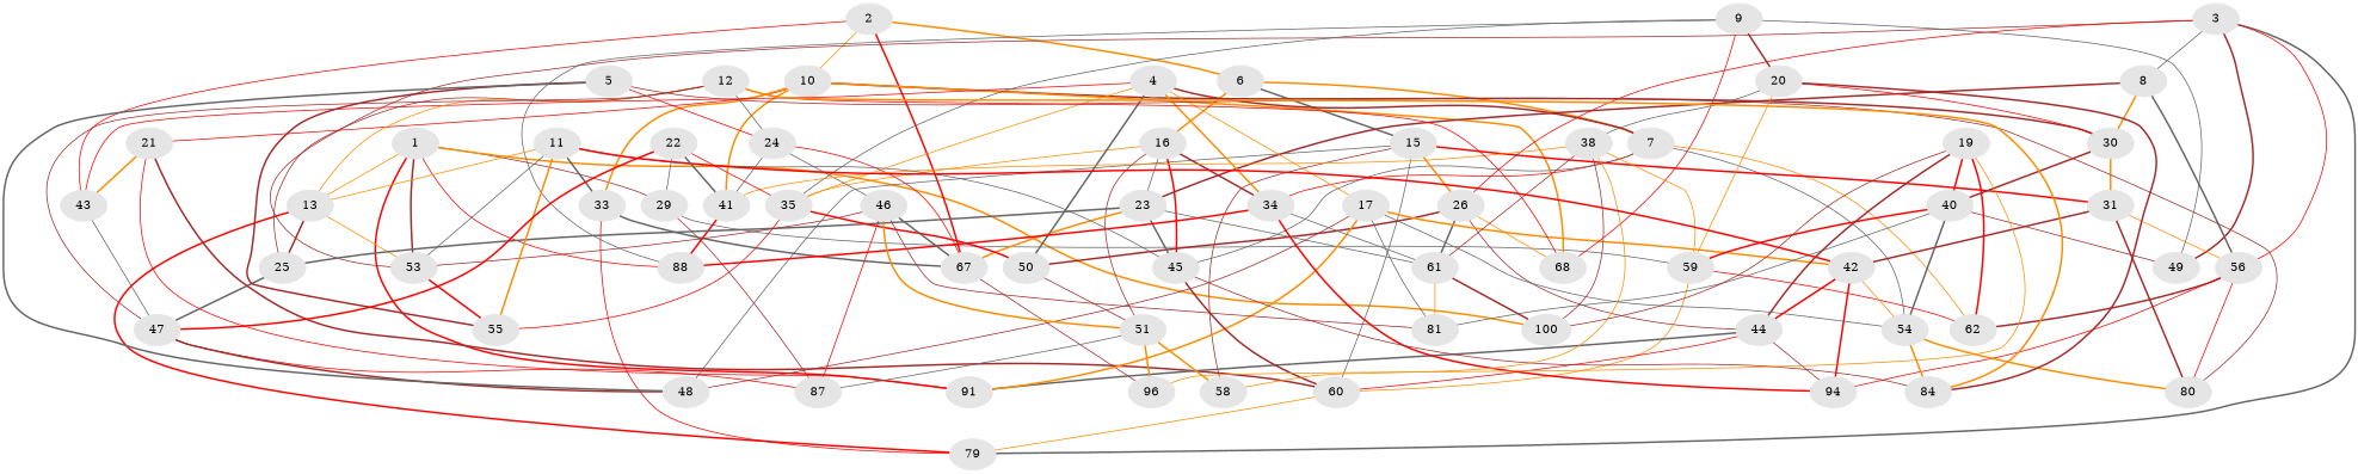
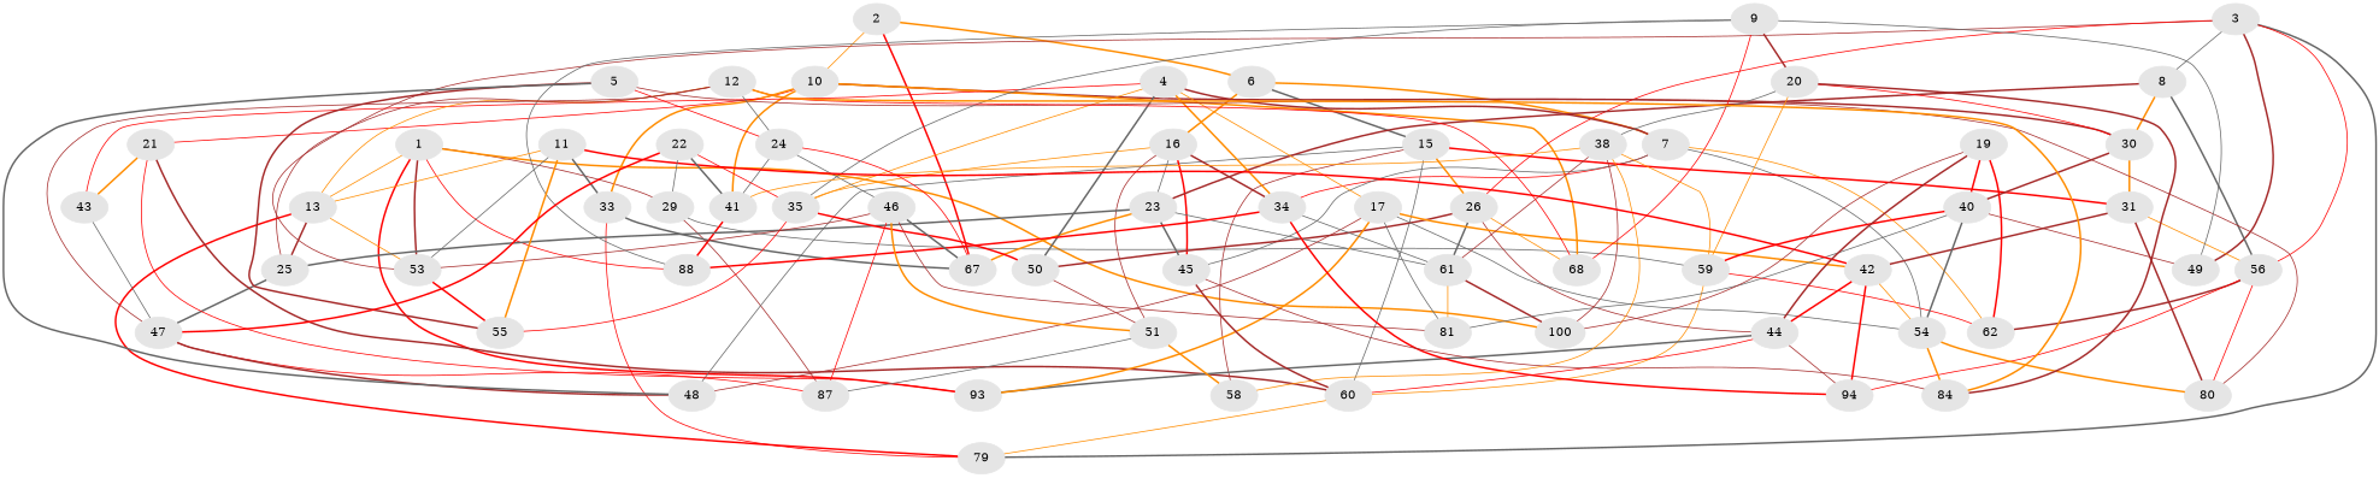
  graph {
    node [color=gray90 style=filled]
    edge [color=darkorange style=solid]
    1 [super="+37"]
    13 [super="+73"]
    29
    53 [super="+89"]
    88
-   93 [label=91]
+   93
    100
    79
    25
    59 [super="+82"]
    87
    55
    2
    6
    10 [super="+18"]
    43
    67 [super="+98"]
    7 [super="+14"]
    15 [super="+65"]
    16 [super="+28"]
    30 [super="+97"]
    68
    21
    33
    41 [super="+75"]
    47 [super="+78"]
-   96
    3 [super="+36"]
    8
    26 [super="+95"]
    49
    56 [super="+57"]
    23 [super="+39"]
    50
    44 [super="+71"]
    61 [super="+83"]
    80
    62
    94
    4 [super="+32"]
    17 [super="+27"]
    34 [super="+91"]
    35 [super="+64"]
    45 [super="+77"]
    54 [super="+69"]
    48
    42 [super="+90"]
    81
    51 [super="+52"]
    24 [super="+99"]
    46 [super="+72"]
    5
    31 [super="+63"]
    58
    60 [super="+92"]
    84
    40 [super="+85"]
    9 [super="+86"]
    20
    38 [super="+76"]
    11 [super="+70"]
    12 [super="+74"]
    19 [super="+66"]
    22
    1 -- 13
    1 -- 29 [color=brown]
    1 -- 53 [color=brown style=bold]
    1 -- 88 [color=red]
    1 -- 93 [color=red style=bold]
    1 -- 100 [style=bold]
    13 -- 53
    13 -- 79 [color=red style=bold]
    13 -- 25 [color=brown style=bold]
    29 -- 59 [color=gray40]
    29 -- 87 [color=brown]
    53 -- 55 [color=red style=bold]
    25 -- 47 [color=gray40 style=bold]
    59 -- 62 [color=red]
    59 -- 60
    2 -- 6 [style=bold]
    2 -- 10
-   2 -- 43 [color=red]
    2 -- 67 [color=red style=bold]
    6 -- 7 [style=bold]
    6 -- 15 [color=gray40 style=bold]
    6 -- 16 [style=bold]
    10 -- 30 [color=brown style=bold]
    10 -- 68 [style=bold]
    10 -- 21 [color=red]
    10 -- 33 [style=bold]
    10 -- 41 [style=bold]
    43 -- 47 [color=gray40]
-   67 -- 96 [color=brown]
    7 -- 62
    7 -- 34 [color=red]
    7 -- 45 [color=gray40]
    7 -- 54 [color=gray40]
    15 -- 26 [style=bold]
    15 -- 48 [color=gray40]
    15 -- 31 [color=red style=bold]
    15 -- 58 [color=brown]
    15 -- 60 [color=gray40]
    16 -- 23 [color=gray40]
    16 -- 34 [color=brown style=bold]
    16 -- 35
    16 -- 45 [color=red style=bold]
    16 -- 51 [color=brown]
    30 -- 31 [style=bold]
    30 -- 40 [color=brown style=bold]
    21 -- 93 [color=red]
    21 -- 43 [style=bold]
    21 -- 60 [color=brown style=bold]
    33 -- 79 [color=red]
    33 -- 67 [color=gray40 style=bold]
    41 -- 88 [color=red style=bold]
    47 -- 87 [color=red]
    47 -- 48 [color=brown style=bold]
    3 -- 53 [color=brown]
    3 -- 79 [color=gray40 style=bold]
    3 -- 8 [color=gray40]
    3 -- 26 [color=red]
    3 -- 49 [color=brown style=bold]
    3 -- 56 [color=red]
    8 -- 30 [style=bold]
    8 -- 56 [color=gray40 style=bold]
    8 -- 23 [color=brown style=bold]
    26 -- 68
    26 -- 50 [color=brown style=bold]
    26 -- 44 [color=brown]
    26 -- 61 [color=gray40 style=bold]
    56 -- 80 [color=red]
    56 -- 62 [color=brown style=bold]
    56 -- 94 [color=red]
    23 -- 25 [color=gray40 style=bold]
    23 -- 67 [style=bold]
    23 -- 61 [color=gray40]
    23 -- 45 [color=gray40 style=bold]
    50 -- 51 [color=brown]
    44 -- 93 [color=gray40 style=bold]
    44 -- 94 [color=brown]
    44 -- 60 [color=red]
    61 -- 100 [color=brown style=bold]
    61 -- 81
    4 -- 43 [color=red]
    4 -- 7 [color=brown style=bold]
    4 -- 50 [color=gray40 style=bold]
    4 -- 17
    4 -- 34 [style=bold]
    4 -- 35
    17 -- 93 [style=bold]
    17 -- 54 [color=gray40]
    17 -- 48 [color=brown]
    17 -- 42 [style=bold]
    17 -- 81 [color=gray40]
    34 -- 88 [color=red style=bold]
    34 -- 61 [color=gray40]
    34 -- 94 [color=red style=bold]
    35 -- 55 [color=red]
    35 -- 50 [color=red style=bold]
    45 -- 60 [color=brown style=bold]
    45 -- 84 [color=brown]
    54 -- 80 [style=bold]
    54 -- 84 [style=bold]
    42 -- 44 [color=red style=bold]
    42 -- 94 [color=red style=bold]
    42 -- 54
    51 -- 87 [color=gray40]
-   51 -- 96 [style=bold]
    51 -- 58 [style=bold]
    24 -- 67 [color=red]
    24 -- 41 [color=gray40 weight=2]
    24 -- 46 [color=gray40]
    46 -- 53 [color=brown]
    46 -- 87 [color=red]
    46 -- 67 [color=gray40 style=bold]
    46 -- 81 [color=brown]
    46 -- 51 [style=bold]
    5 -- 55 [color=brown style=bold]
    5 -- 80 [color=brown]
    5 -- 48 [color=gray40 style=bold]
    5 -- 24 [color=red]
    31 -- 56
    31 -- 80 [color=brown style=bold]
    31 -- 42 [color=brown style=bold]
    60 -- 79
    40 -- 59 [color=red style=bold]
    40 -- 49 [color=brown]
    40 -- 54 [color=gray40 style=bold]
    40 -- 81 [color=gray40]
    9 -- 88 [color=gray40]
    9 -- 68 [color=red]
    9 -- 49 [color=gray40 weight=2]
    9 -- 35 [color=gray40]
    9 -- 20 [color=brown style=bold]
    20 -- 59
    20 -- 30 [color=red]
    20 -- 84 [color=brown style=bold]
    20 -- 38 [color=gray40]
    38 -- 100 [color=brown]
    38 -- 59
    38 -- 41
    38 -- 61 [color=brown]
    38 -- 58
    11 -- 13
    11 -- 53 [color=gray40]
    11 -- 55 [style=bold]
    11 -- 33 [color=gray40 style=bold]
-   11 -- 45 [color=gray40]
    11 -- 42 [color=red style=bold]
    12 -- 13
    12 -- 25 [color=brown]
    12 -- 68 [color=red]
    12 -- 47 [color=brown]
    12 -- 24 [color=gray40]
    12 -- 84 [style=bold]
    19 -- 100 [color=brown]
-   19 -- 96 [weight=2]
    19 -- 44 [color=brown style=bold]
    19 -- 62 [color=red style=bold]
    19 -- 40 [color=red style=bold]
    22 -- 29 [color=gray40]
    22 -- 41 [color=gray40 style=bold]
    22 -- 47 [color=red style=bold]
    22 -- 35 [color=red]
  }
